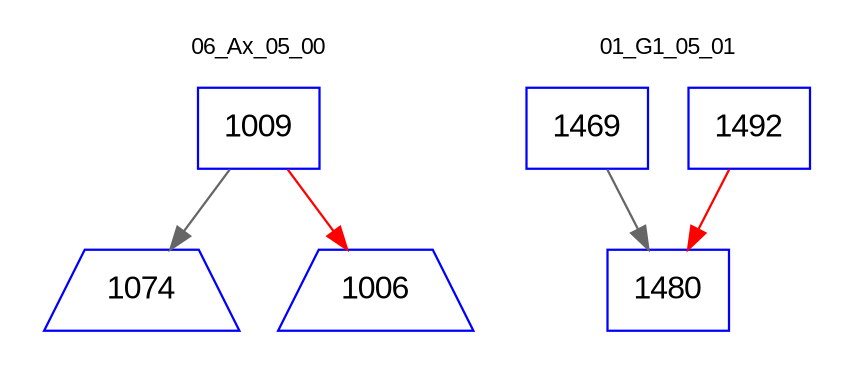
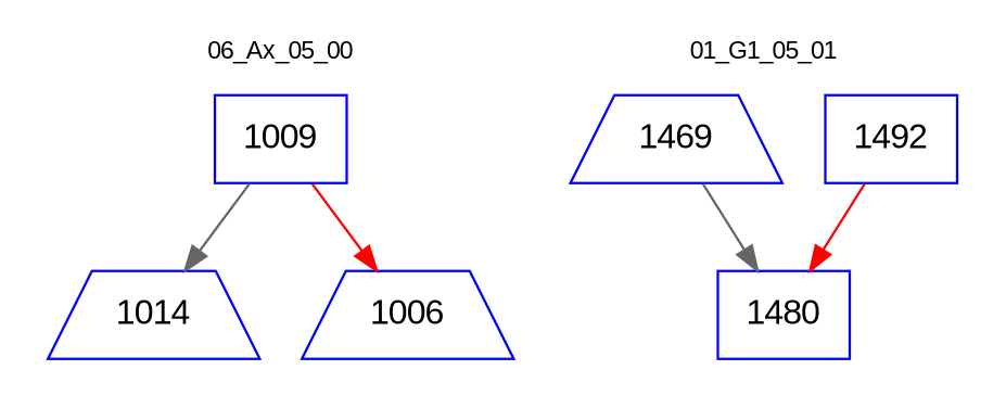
  digraph {
    fontname="Liberation Sans"
    node [color=blue fontname="Liberation Sans" shape=box]
    edge [color=gray40 fontname="Liberation Sans"]
-   n1 [label=1074 shape=trapezium]
+   n1 [label=1014 shape=trapezium]
    n2 [label=1009]
    n3 [label=1006 shape=trapezium]
    n4 [label=1492]
    n5 [label=1480]
-   n6 [label=1469]
+   n6 [label=1469 shape=trapezium]
    subgraph cluster_1 {
      color=white
      fontsize=10
      label="06_Ax_05_00"
      n1
      n2
      n3
    }
    subgraph cluster_2 {
      color=white
      fontsize=10
      label="01_G1_05_01"
      n4
      n5
      n6
    }
    n2 -> n1
    n2 -> n3 [color=red]
    n4 -> n5 [color=red]
    n6 -> n5
  }
